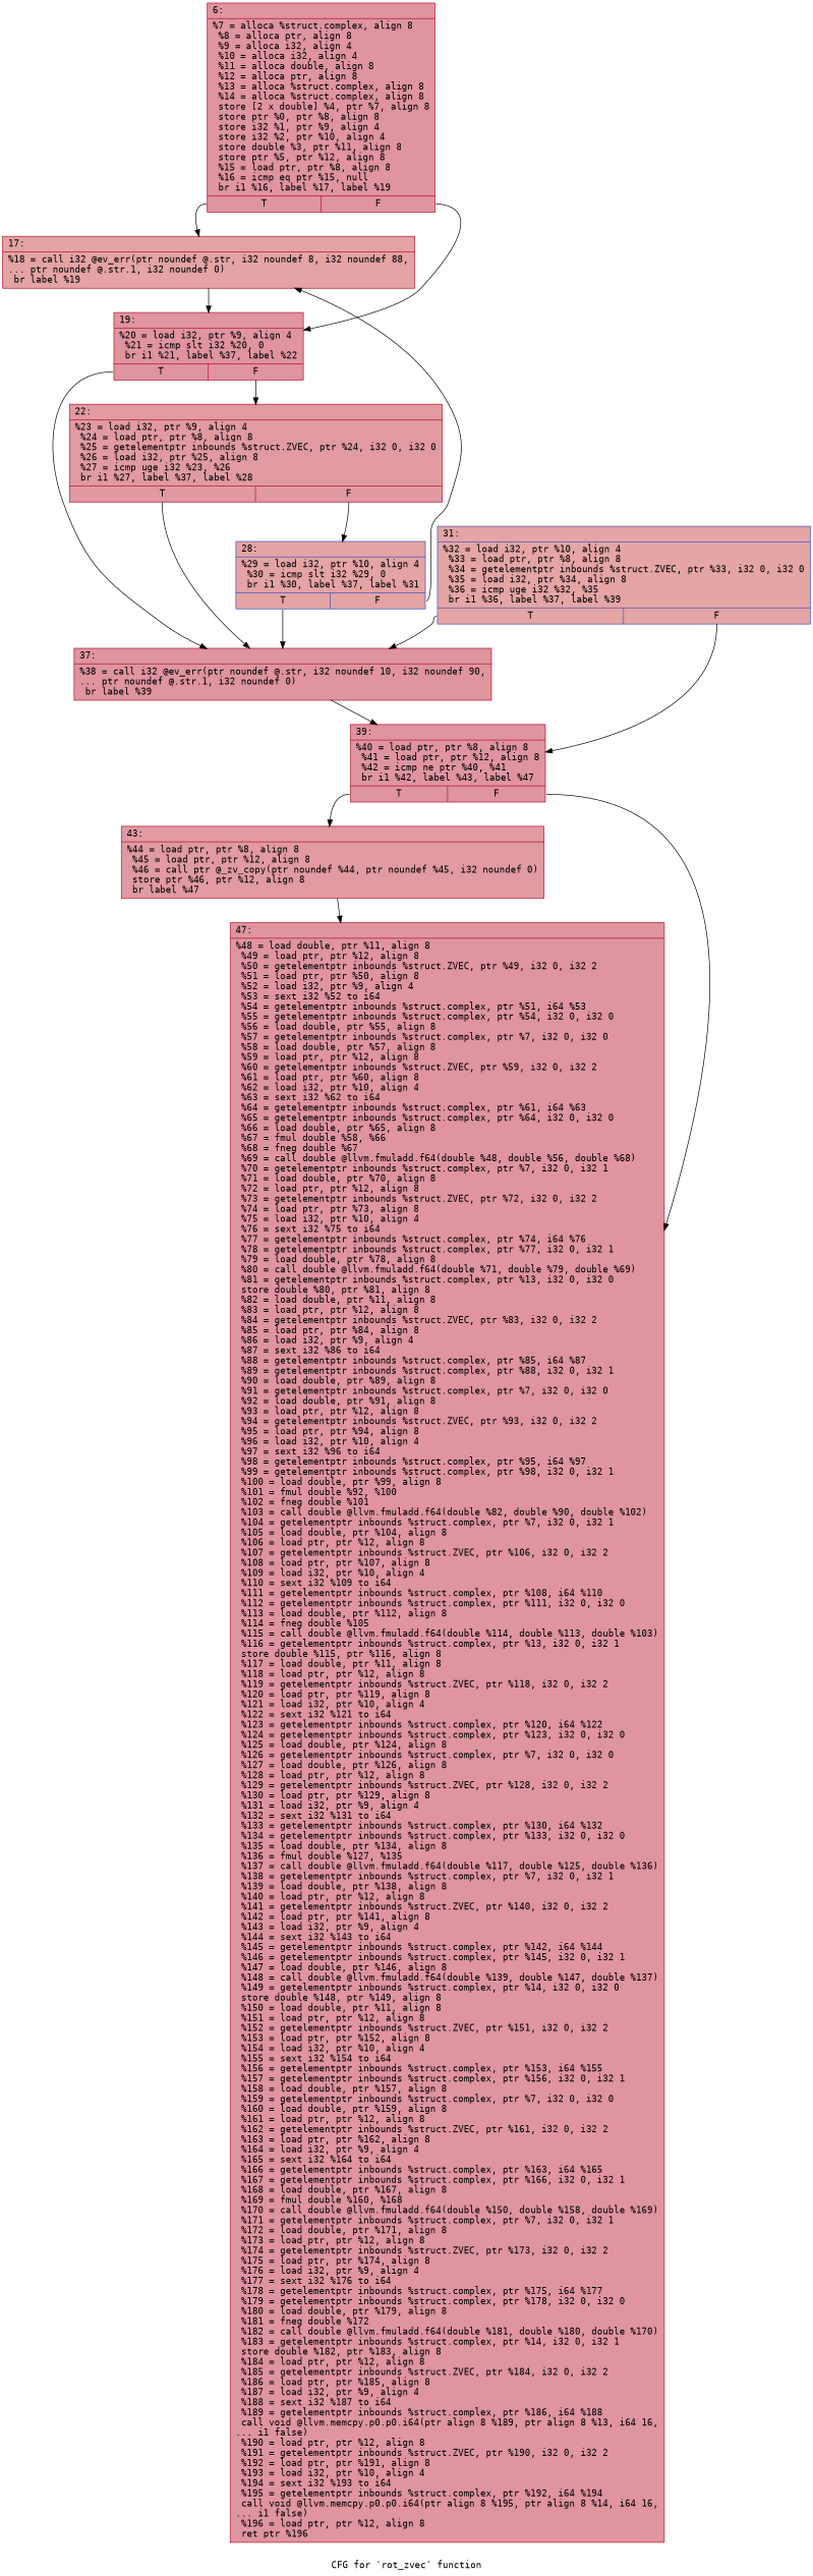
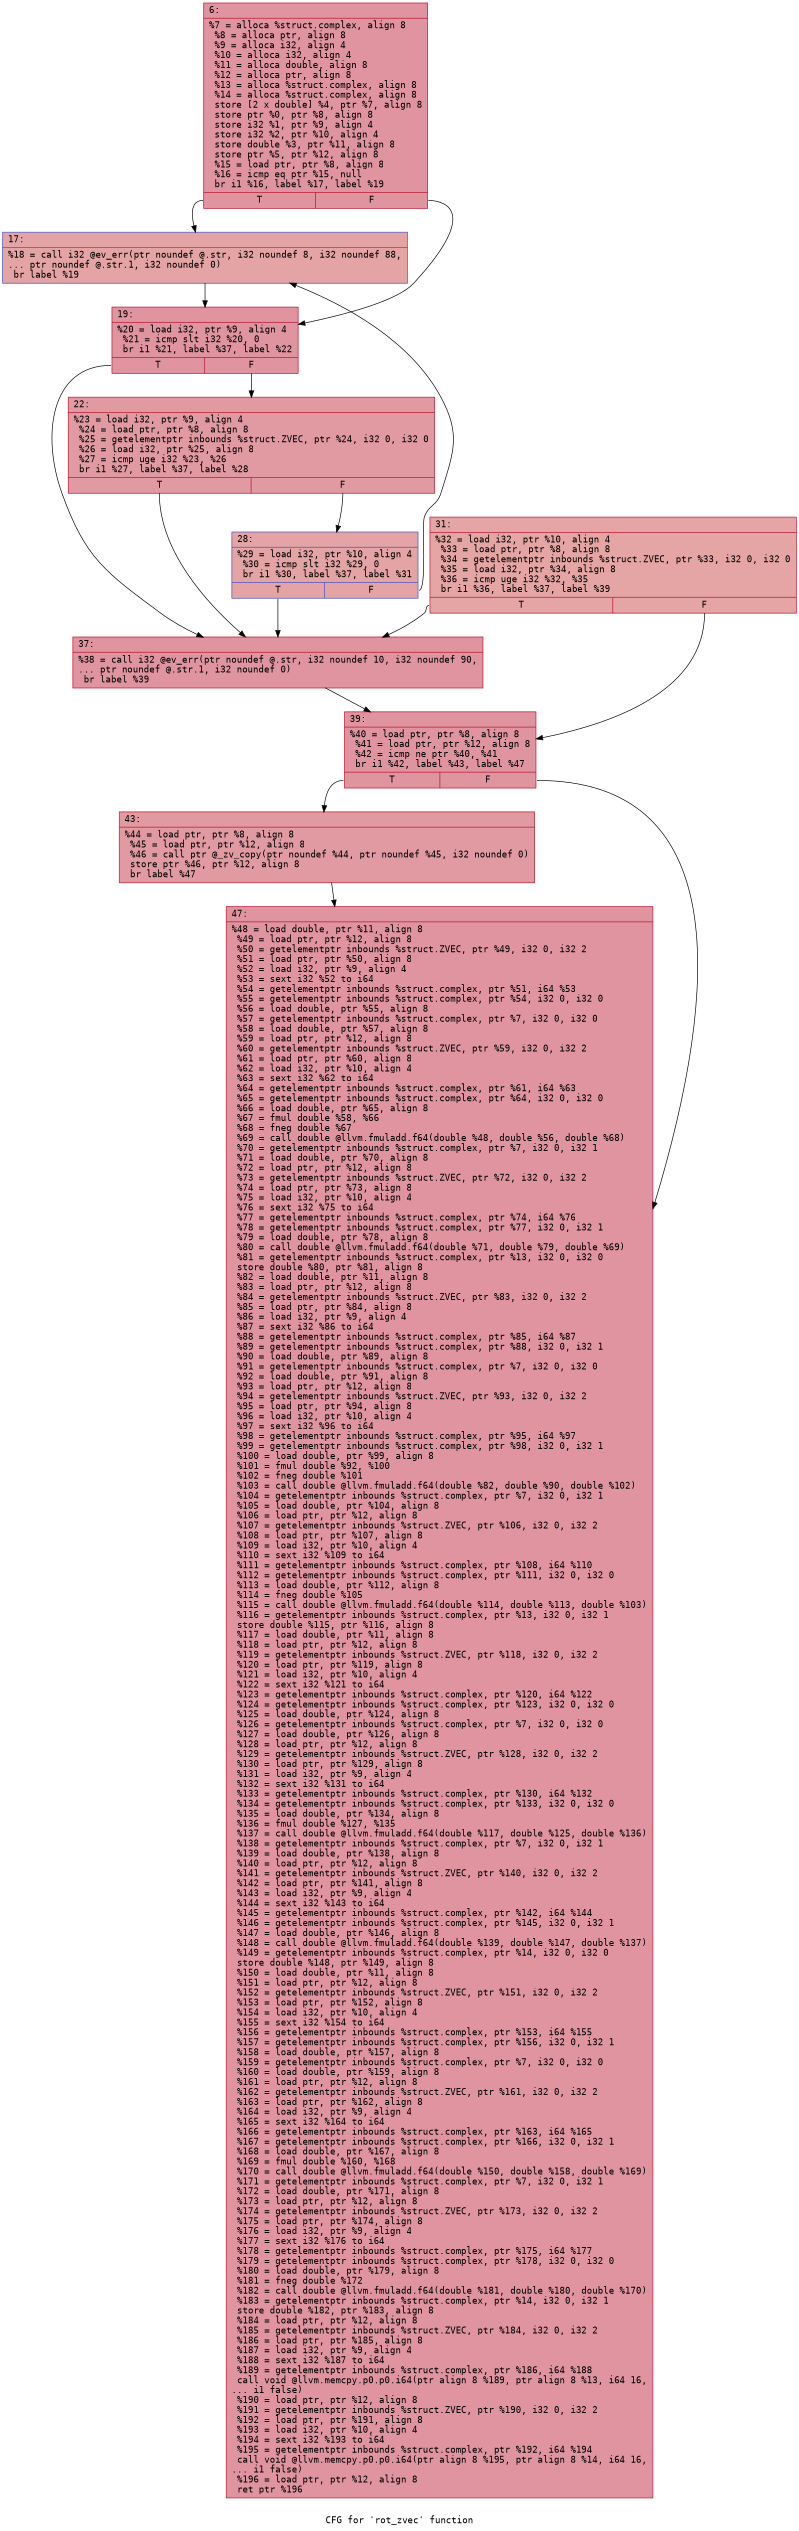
  digraph {
    fontname="DejaVu Sans Mono"
    label="CFG for 'rot_zvec' function"
    node [color="#b70d28ff" fillcolor="#b70d2870" fontname="DejaVu Sans Mono" shape=record style=filled]
    edge [fontname="DejaVu Sans Mono" tailport=s0]
    n1 [label="{6:\l|  %7 = alloca %struct.complex, align 8\l  %8 = alloca ptr, align 8\l  %9 = alloca i32, align 4\l  %10 = alloca i32, align 4\l  %11 = alloca double, align 8\l  %12 = alloca ptr, align 8\l  %13 = alloca %struct.complex, align 8\l  %14 = alloca %struct.complex, align 8\l  store [2 x double] %4, ptr %7, align 8\l  store ptr %0, ptr %8, align 8\l  store i32 %1, ptr %9, align 4\l  store i32 %2, ptr %10, align 4\l  store double %3, ptr %11, align 8\l  store ptr %5, ptr %12, align 8\l  %15 = load ptr, ptr %8, align 8\l  %16 = icmp eq ptr %15, null\l  br i1 %16, label %17, label %19\l|{<s0>T|<s1>F}}"]
-   n2 [fillcolor="#c32e3170" label="{17:\l|  %18 = call i32 @ev_err(ptr noundef @.str, i32 noundef 8, i32 noundef 88,\l... ptr noundef @.str.1, i32 noundef 0)\l  br label %19\l}"]
+   n2 [color="#3d50c3ff" fillcolor="#c32e3170" label="{17:\l|  %18 = call i32 @ev_err(ptr noundef @.str, i32 noundef 8, i32 noundef 88,\l... ptr noundef @.str.1, i32 noundef 0)\l  br label %19\l}"]
    n3 [label="{19:\l|  %20 = load i32, ptr %9, align 4\l  %21 = icmp slt i32 %20, 0\l  br i1 %21, label %37, label %22\l|{<s0>T|<s1>F}}"]
    n4 [label="{37:\l|  %38 = call i32 @ev_err(ptr noundef @.str, i32 noundef 10, i32 noundef 90,\l... ptr noundef @.str.1, i32 noundef 0)\l  br label %39\l}"]
    n5 [fillcolor="#bb1b2c70" label="{22:\l|  %23 = load i32, ptr %9, align 4\l  %24 = load ptr, ptr %8, align 8\l  %25 = getelementptr inbounds %struct.ZVEC, ptr %24, i32 0, i32 0\l  %26 = load i32, ptr %25, align 8\l  %27 = icmp uge i32 %23, %26\l  br i1 %27, label %37, label %28\l|{<s0>T|<s1>F}}"]
    n6 [label="{39:\l|  %40 = load ptr, ptr %8, align 8\l  %41 = load ptr, ptr %12, align 8\l  %42 = icmp ne ptr %40, %41\l  br i1 %42, label %43, label %47\l|{<s0>T|<s1>F}}"]
    n7 [color="#3d50c3ff" fillcolor="#c32e3170" label="{28:\l|  %29 = load i32, ptr %10, align 4\l  %30 = icmp slt i32 %29, 0\l  br i1 %30, label %37, label %31\l|{<s0>T|<s1>F}}"]
    n8 [fillcolor="#bb1b2c70" label="{43:\l|  %44 = load ptr, ptr %8, align 8\l  %45 = load ptr, ptr %12, align 8\l  %46 = call ptr @_zv_copy(ptr noundef %44, ptr noundef %45, i32 noundef 0)\l  store ptr %46, ptr %12, align 8\l  br label %47\l}"]
    n9 [label="{47:\l|  %48 = load double, ptr %11, align 8\l  %49 = load ptr, ptr %12, align 8\l  %50 = getelementptr inbounds %struct.ZVEC, ptr %49, i32 0, i32 2\l  %51 = load ptr, ptr %50, align 8\l  %52 = load i32, ptr %9, align 4\l  %53 = sext i32 %52 to i64\l  %54 = getelementptr inbounds %struct.complex, ptr %51, i64 %53\l  %55 = getelementptr inbounds %struct.complex, ptr %54, i32 0, i32 0\l  %56 = load double, ptr %55, align 8\l  %57 = getelementptr inbounds %struct.complex, ptr %7, i32 0, i32 0\l  %58 = load double, ptr %57, align 8\l  %59 = load ptr, ptr %12, align 8\l  %60 = getelementptr inbounds %struct.ZVEC, ptr %59, i32 0, i32 2\l  %61 = load ptr, ptr %60, align 8\l  %62 = load i32, ptr %10, align 4\l  %63 = sext i32 %62 to i64\l  %64 = getelementptr inbounds %struct.complex, ptr %61, i64 %63\l  %65 = getelementptr inbounds %struct.complex, ptr %64, i32 0, i32 0\l  %66 = load double, ptr %65, align 8\l  %67 = fmul double %58, %66\l  %68 = fneg double %67\l  %69 = call double @llvm.fmuladd.f64(double %48, double %56, double %68)\l  %70 = getelementptr inbounds %struct.complex, ptr %7, i32 0, i32 1\l  %71 = load double, ptr %70, align 8\l  %72 = load ptr, ptr %12, align 8\l  %73 = getelementptr inbounds %struct.ZVEC, ptr %72, i32 0, i32 2\l  %74 = load ptr, ptr %73, align 8\l  %75 = load i32, ptr %10, align 4\l  %76 = sext i32 %75 to i64\l  %77 = getelementptr inbounds %struct.complex, ptr %74, i64 %76\l  %78 = getelementptr inbounds %struct.complex, ptr %77, i32 0, i32 1\l  %79 = load double, ptr %78, align 8\l  %80 = call double @llvm.fmuladd.f64(double %71, double %79, double %69)\l  %81 = getelementptr inbounds %struct.complex, ptr %13, i32 0, i32 0\l  store double %80, ptr %81, align 8\l  %82 = load double, ptr %11, align 8\l  %83 = load ptr, ptr %12, align 8\l  %84 = getelementptr inbounds %struct.ZVEC, ptr %83, i32 0, i32 2\l  %85 = load ptr, ptr %84, align 8\l  %86 = load i32, ptr %9, align 4\l  %87 = sext i32 %86 to i64\l  %88 = getelementptr inbounds %struct.complex, ptr %85, i64 %87\l  %89 = getelementptr inbounds %struct.complex, ptr %88, i32 0, i32 1\l  %90 = load double, ptr %89, align 8\l  %91 = getelementptr inbounds %struct.complex, ptr %7, i32 0, i32 0\l  %92 = load double, ptr %91, align 8\l  %93 = load ptr, ptr %12, align 8\l  %94 = getelementptr inbounds %struct.ZVEC, ptr %93, i32 0, i32 2\l  %95 = load ptr, ptr %94, align 8\l  %96 = load i32, ptr %10, align 4\l  %97 = sext i32 %96 to i64\l  %98 = getelementptr inbounds %struct.complex, ptr %95, i64 %97\l  %99 = getelementptr inbounds %struct.complex, ptr %98, i32 0, i32 1\l  %100 = load double, ptr %99, align 8\l  %101 = fmul double %92, %100\l  %102 = fneg double %101\l  %103 = call double @llvm.fmuladd.f64(double %82, double %90, double %102)\l  %104 = getelementptr inbounds %struct.complex, ptr %7, i32 0, i32 1\l  %105 = load double, ptr %104, align 8\l  %106 = load ptr, ptr %12, align 8\l  %107 = getelementptr inbounds %struct.ZVEC, ptr %106, i32 0, i32 2\l  %108 = load ptr, ptr %107, align 8\l  %109 = load i32, ptr %10, align 4\l  %110 = sext i32 %109 to i64\l  %111 = getelementptr inbounds %struct.complex, ptr %108, i64 %110\l  %112 = getelementptr inbounds %struct.complex, ptr %111, i32 0, i32 0\l  %113 = load double, ptr %112, align 8\l  %114 = fneg double %105\l  %115 = call double @llvm.fmuladd.f64(double %114, double %113, double %103)\l  %116 = getelementptr inbounds %struct.complex, ptr %13, i32 0, i32 1\l  store double %115, ptr %116, align 8\l  %117 = load double, ptr %11, align 8\l  %118 = load ptr, ptr %12, align 8\l  %119 = getelementptr inbounds %struct.ZVEC, ptr %118, i32 0, i32 2\l  %120 = load ptr, ptr %119, align 8\l  %121 = load i32, ptr %10, align 4\l  %122 = sext i32 %121 to i64\l  %123 = getelementptr inbounds %struct.complex, ptr %120, i64 %122\l  %124 = getelementptr inbounds %struct.complex, ptr %123, i32 0, i32 0\l  %125 = load double, ptr %124, align 8\l  %126 = getelementptr inbounds %struct.complex, ptr %7, i32 0, i32 0\l  %127 = load double, ptr %126, align 8\l  %128 = load ptr, ptr %12, align 8\l  %129 = getelementptr inbounds %struct.ZVEC, ptr %128, i32 0, i32 2\l  %130 = load ptr, ptr %129, align 8\l  %131 = load i32, ptr %9, align 4\l  %132 = sext i32 %131 to i64\l  %133 = getelementptr inbounds %struct.complex, ptr %130, i64 %132\l  %134 = getelementptr inbounds %struct.complex, ptr %133, i32 0, i32 0\l  %135 = load double, ptr %134, align 8\l  %136 = fmul double %127, %135\l  %137 = call double @llvm.fmuladd.f64(double %117, double %125, double %136)\l  %138 = getelementptr inbounds %struct.complex, ptr %7, i32 0, i32 1\l  %139 = load double, ptr %138, align 8\l  %140 = load ptr, ptr %12, align 8\l  %141 = getelementptr inbounds %struct.ZVEC, ptr %140, i32 0, i32 2\l  %142 = load ptr, ptr %141, align 8\l  %143 = load i32, ptr %9, align 4\l  %144 = sext i32 %143 to i64\l  %145 = getelementptr inbounds %struct.complex, ptr %142, i64 %144\l  %146 = getelementptr inbounds %struct.complex, ptr %145, i32 0, i32 1\l  %147 = load double, ptr %146, align 8\l  %148 = call double @llvm.fmuladd.f64(double %139, double %147, double %137)\l  %149 = getelementptr inbounds %struct.complex, ptr %14, i32 0, i32 0\l  store double %148, ptr %149, align 8\l  %150 = load double, ptr %11, align 8\l  %151 = load ptr, ptr %12, align 8\l  %152 = getelementptr inbounds %struct.ZVEC, ptr %151, i32 0, i32 2\l  %153 = load ptr, ptr %152, align 8\l  %154 = load i32, ptr %10, align 4\l  %155 = sext i32 %154 to i64\l  %156 = getelementptr inbounds %struct.complex, ptr %153, i64 %155\l  %157 = getelementptr inbounds %struct.complex, ptr %156, i32 0, i32 1\l  %158 = load double, ptr %157, align 8\l  %159 = getelementptr inbounds %struct.complex, ptr %7, i32 0, i32 0\l  %160 = load double, ptr %159, align 8\l  %161 = load ptr, ptr %12, align 8\l  %162 = getelementptr inbounds %struct.ZVEC, ptr %161, i32 0, i32 2\l  %163 = load ptr, ptr %162, align 8\l  %164 = load i32, ptr %9, align 4\l  %165 = sext i32 %164 to i64\l  %166 = getelementptr inbounds %struct.complex, ptr %163, i64 %165\l  %167 = getelementptr inbounds %struct.complex, ptr %166, i32 0, i32 1\l  %168 = load double, ptr %167, align 8\l  %169 = fmul double %160, %168\l  %170 = call double @llvm.fmuladd.f64(double %150, double %158, double %169)\l  %171 = getelementptr inbounds %struct.complex, ptr %7, i32 0, i32 1\l  %172 = load double, ptr %171, align 8\l  %173 = load ptr, ptr %12, align 8\l  %174 = getelementptr inbounds %struct.ZVEC, ptr %173, i32 0, i32 2\l  %175 = load ptr, ptr %174, align 8\l  %176 = load i32, ptr %9, align 4\l  %177 = sext i32 %176 to i64\l  %178 = getelementptr inbounds %struct.complex, ptr %175, i64 %177\l  %179 = getelementptr inbounds %struct.complex, ptr %178, i32 0, i32 0\l  %180 = load double, ptr %179, align 8\l  %181 = fneg double %172\l  %182 = call double @llvm.fmuladd.f64(double %181, double %180, double %170)\l  %183 = getelementptr inbounds %struct.complex, ptr %14, i32 0, i32 1\l  store double %182, ptr %183, align 8\l  %184 = load ptr, ptr %12, align 8\l  %185 = getelementptr inbounds %struct.ZVEC, ptr %184, i32 0, i32 2\l  %186 = load ptr, ptr %185, align 8\l  %187 = load i32, ptr %9, align 4\l  %188 = sext i32 %187 to i64\l  %189 = getelementptr inbounds %struct.complex, ptr %186, i64 %188\l  call void @llvm.memcpy.p0.p0.i64(ptr align 8 %189, ptr align 8 %13, i64 16,\l... i1 false)\l  %190 = load ptr, ptr %12, align 8\l  %191 = getelementptr inbounds %struct.ZVEC, ptr %190, i32 0, i32 2\l  %192 = load ptr, ptr %191, align 8\l  %193 = load i32, ptr %10, align 4\l  %194 = sext i32 %193 to i64\l  %195 = getelementptr inbounds %struct.complex, ptr %192, i64 %194\l  call void @llvm.memcpy.p0.p0.i64(ptr align 8 %195, ptr align 8 %14, i64 16,\l... i1 false)\l  %196 = load ptr, ptr %12, align 8\l  ret ptr %196\l}"]
-   n10 [color="#3d50c3ff" fillcolor="#c5333470" label="{31:\l|  %32 = load i32, ptr %10, align 4\l  %33 = load ptr, ptr %8, align 8\l  %34 = getelementptr inbounds %struct.ZVEC, ptr %33, i32 0, i32 0\l  %35 = load i32, ptr %34, align 8\l  %36 = icmp uge i32 %32, %35\l  br i1 %36, label %37, label %39\l|{<s0>T|<s1>F}}"]
+   n10 [fillcolor="#c5333470" label="{31:\l|  %32 = load i32, ptr %10, align 4\l  %33 = load ptr, ptr %8, align 8\l  %34 = getelementptr inbounds %struct.ZVEC, ptr %33, i32 0, i32 0\l  %35 = load i32, ptr %34, align 8\l  %36 = icmp uge i32 %32, %35\l  br i1 %36, label %37, label %39\l|{<s0>T|<s1>F}}"]
    n1 -> n2
    n1 -> n3 [tailport=s1]
    n2 -> n3
    n3 -> n4
    n3 -> n5 [tailport=s1]
    n4 -> n6
    n5 -> n4
    n5 -> n7 [tailport=s1]
    n6 -> n8
    n6 -> n9 [tailport=s1]
    n7 -> n2 [tailport=s1]
    n7 -> n4
    n8 -> n9
    n10 -> n4
    n10 -> n6 [tailport=s1]
  }
